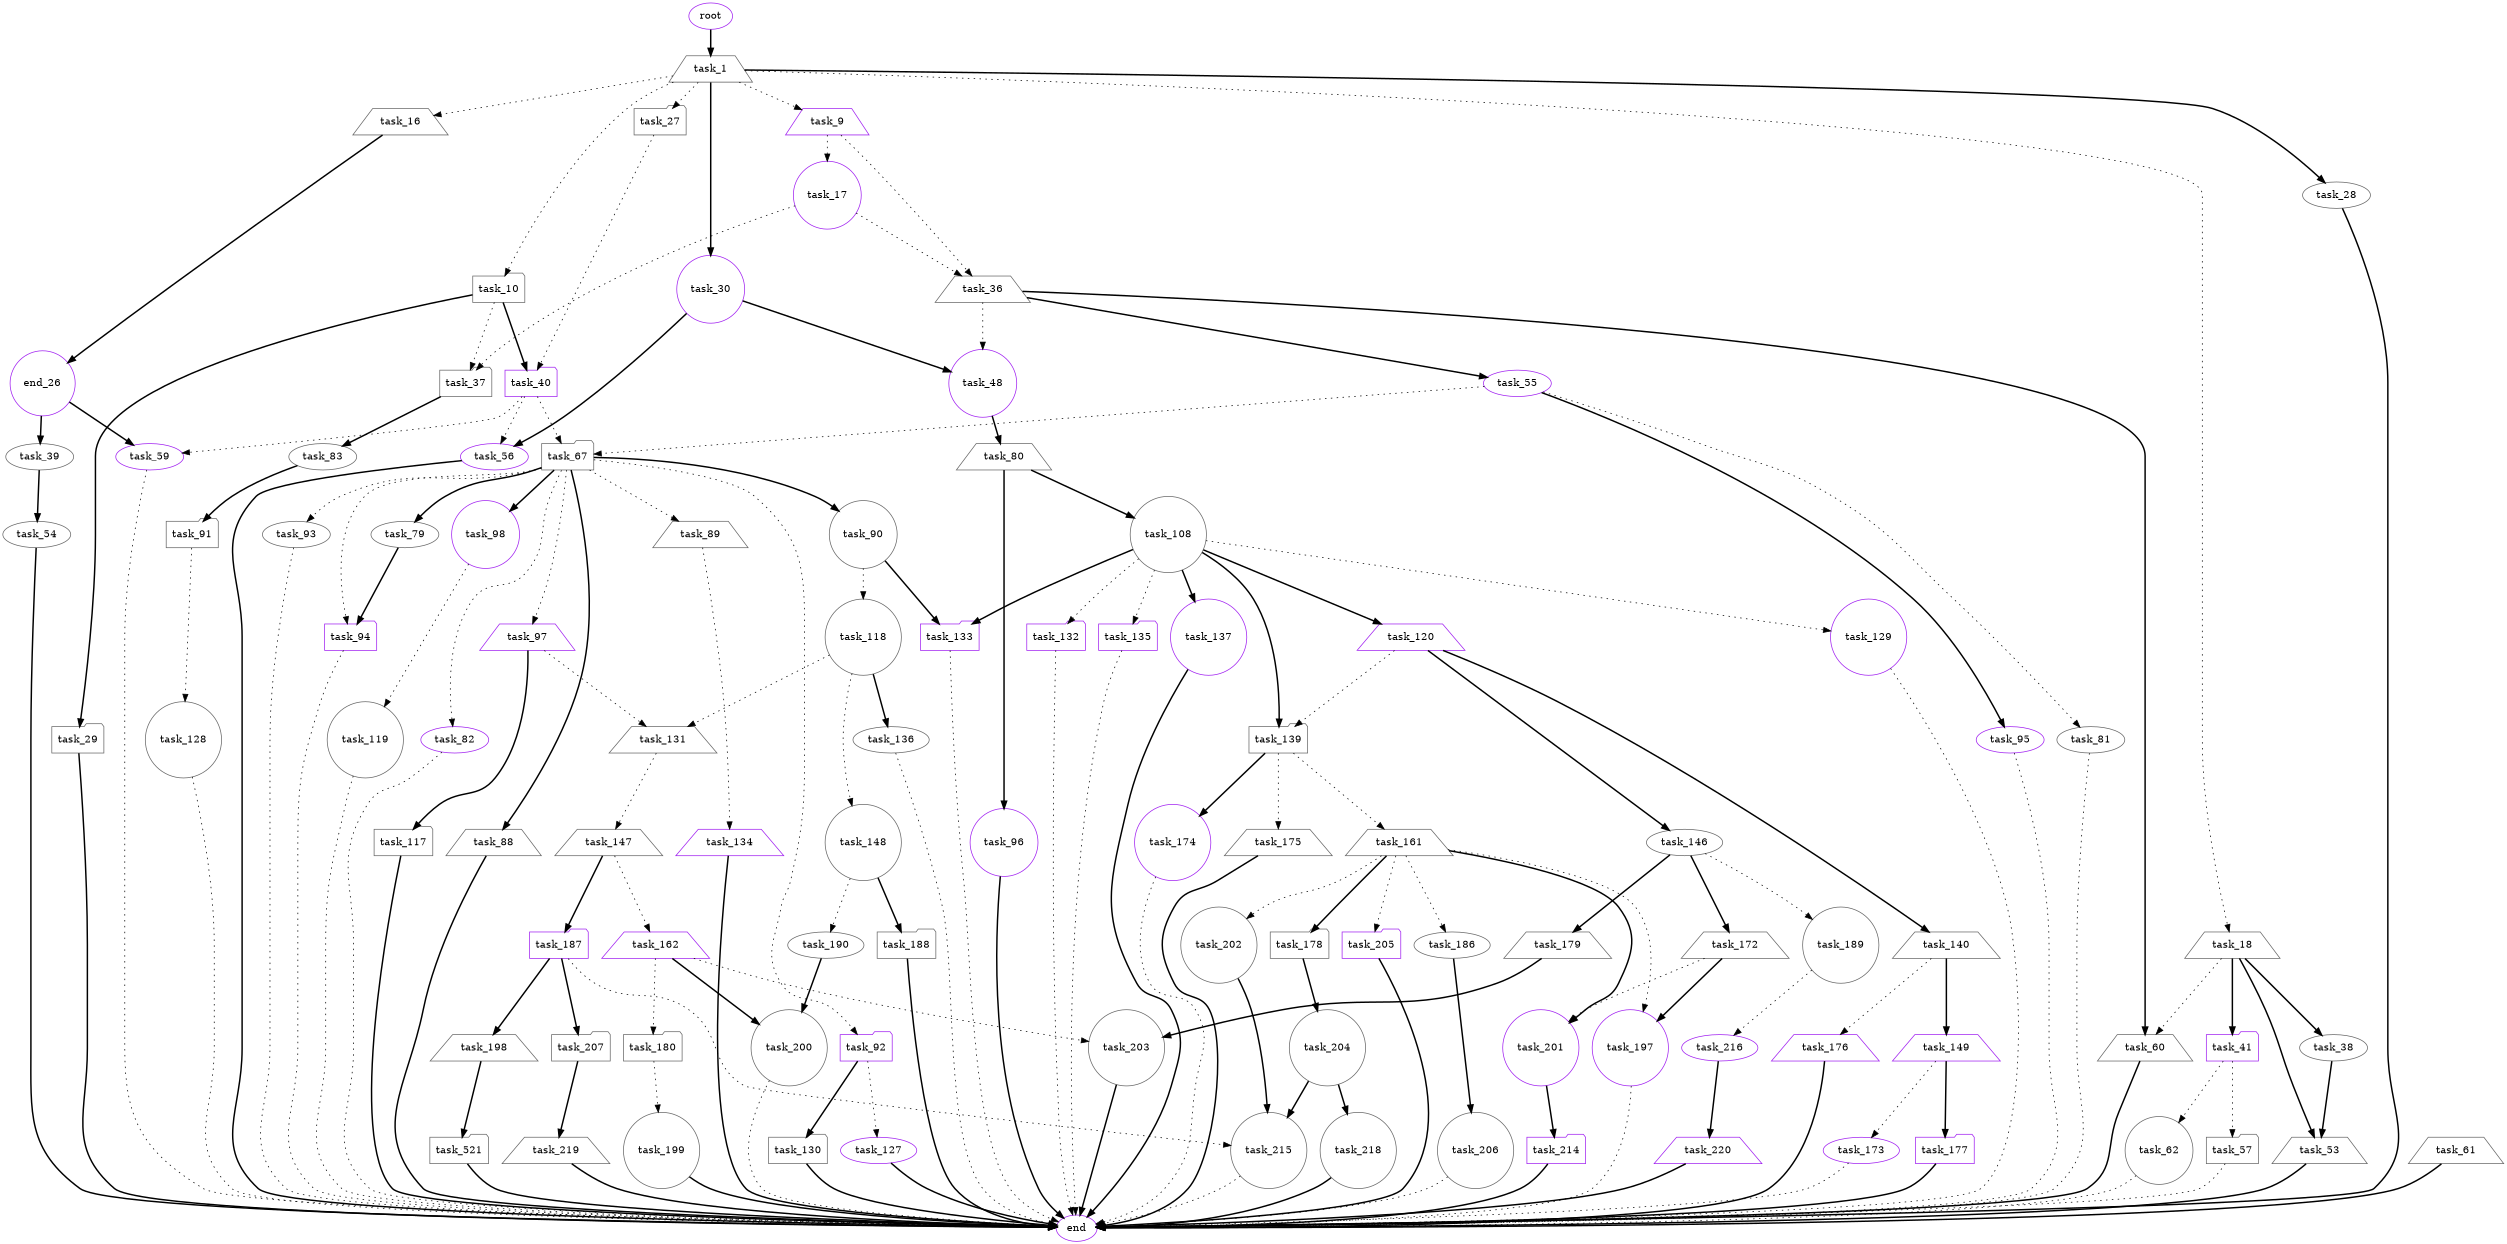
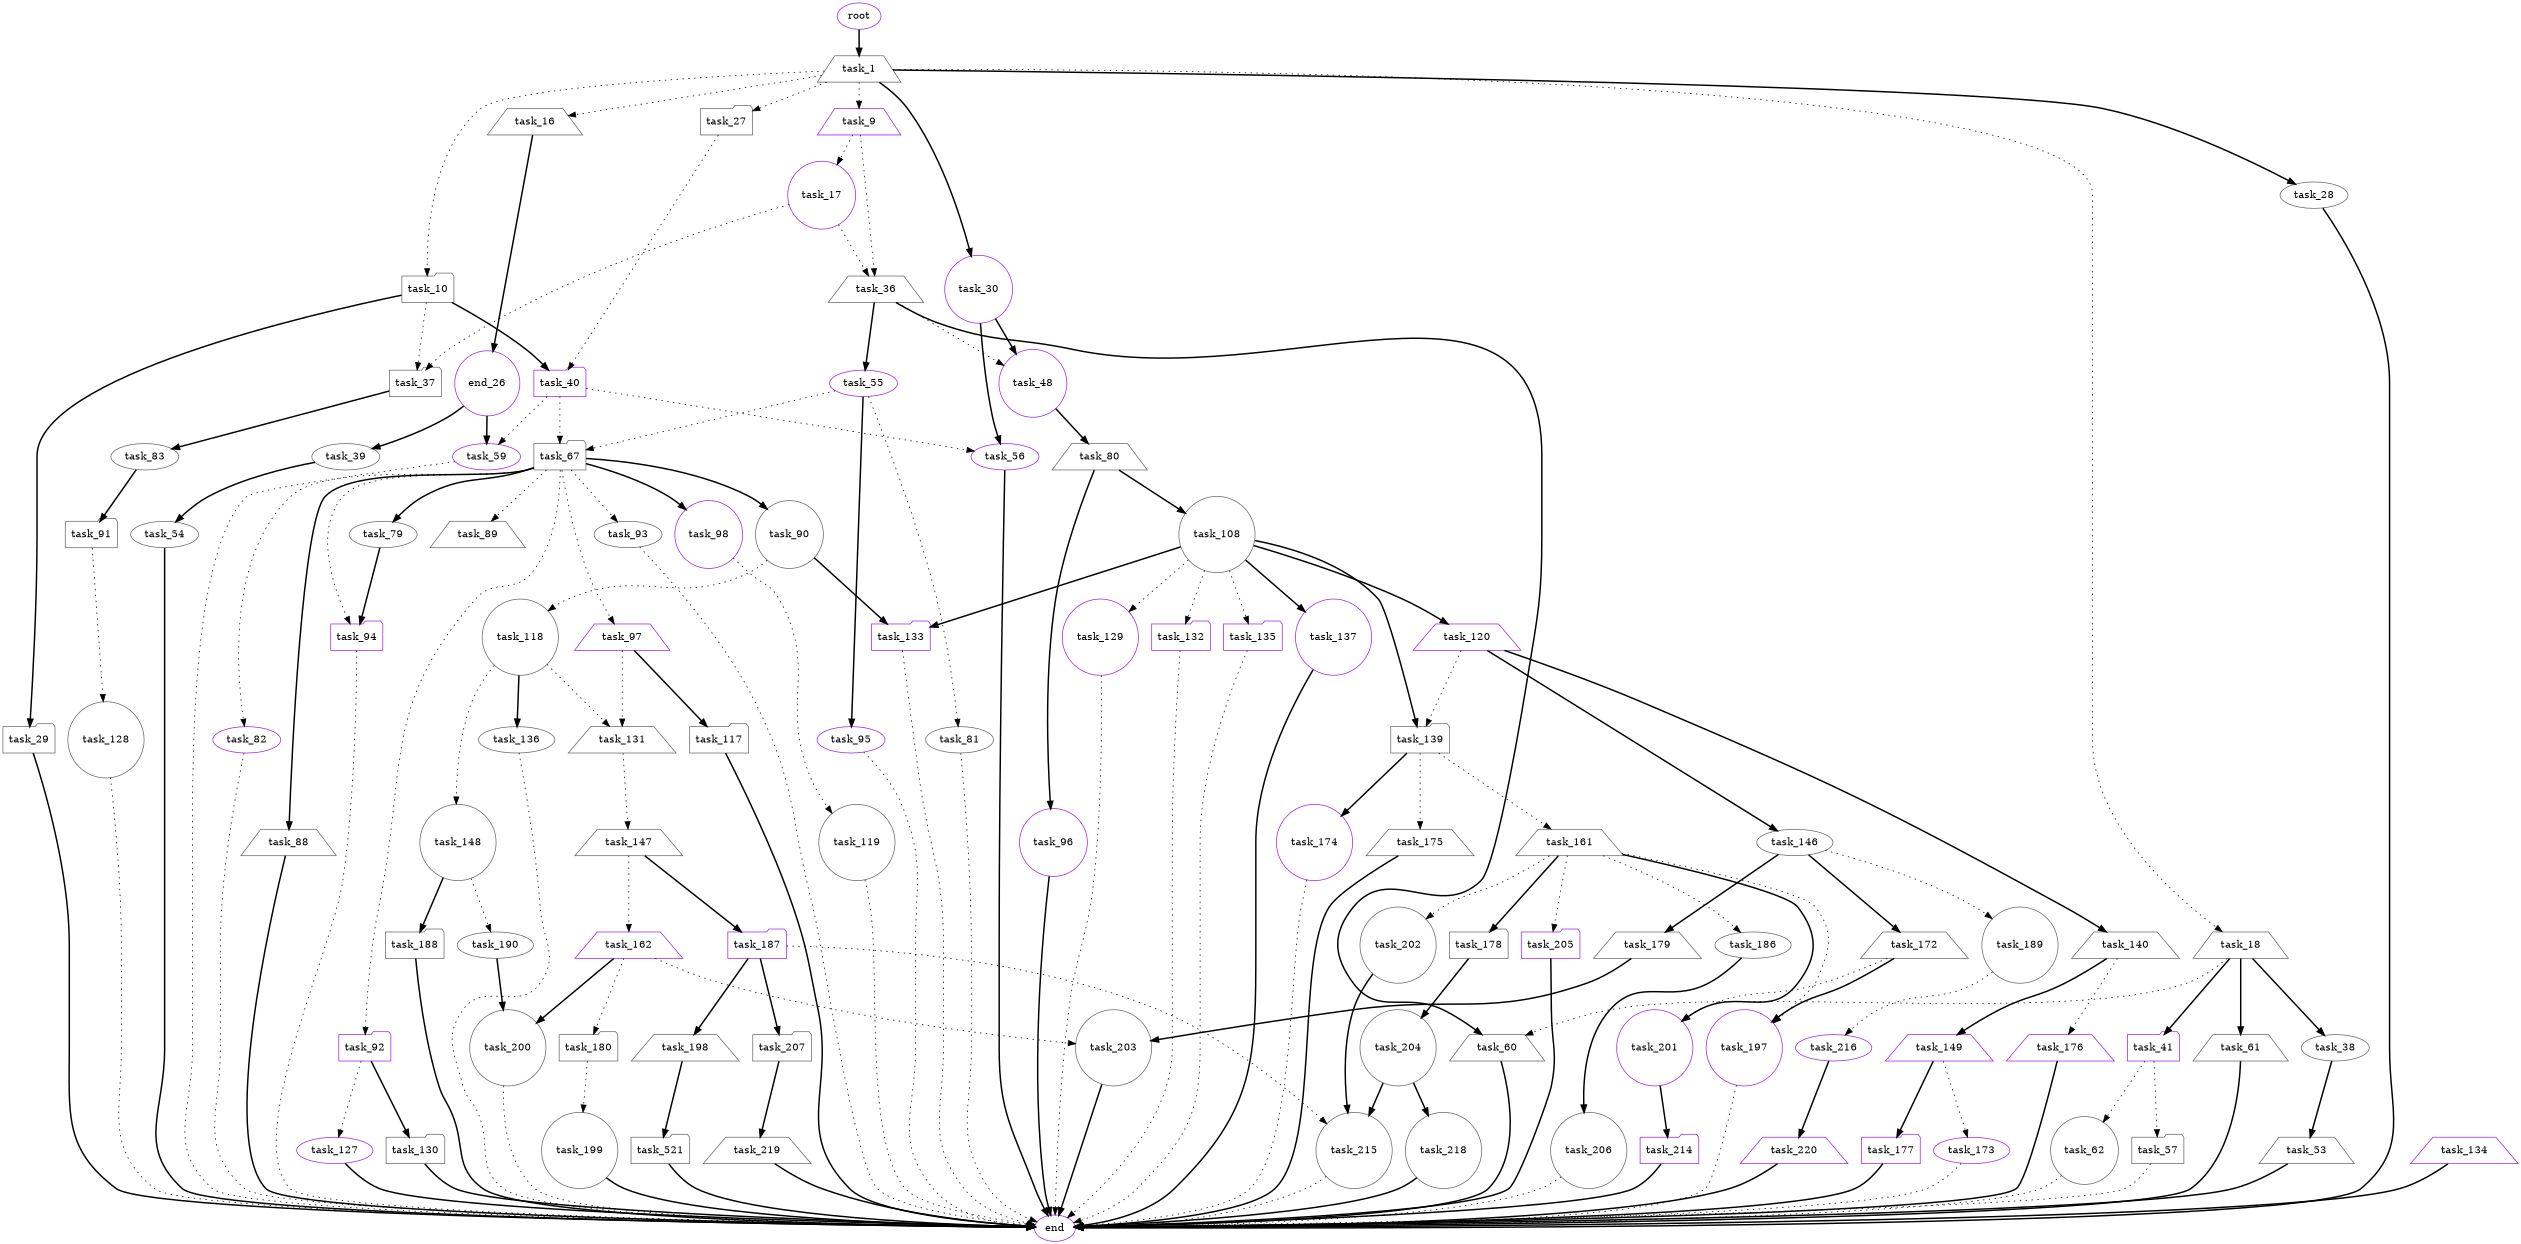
  digraph {
    node [color=gray40 shape=trapezium]
    edge [style=bold]
    root [color=purple shape=ellipse]
    task_1
    task_9 [color=purple]
    task_10 [shape=folder]
    task_16
    task_18
    task_27 [shape=folder]
    task_28 [shape=ellipse]
    task_30 [color=purple shape=circle]
    task_17 [color=purple shape=circle]
    task_36
    task_29 [shape=folder]
    task_37 [shape=folder]
    task_40 [color=purple shape=folder]
    n15 [color=purple label=end_26 shape=circle]
    task_38 [shape=ellipse]
    task_41 [color=purple shape=folder]
    task_60
    task_61
    end [color=purple shape=ellipse]
    task_56 [color=purple shape=ellipse]
    n22 [color=purple label=task_48 shape=circle]
    task_55 [color=purple shape=ellipse]
    task_83 [shape=ellipse]
    task_59 [color=purple shape=ellipse]
    task_67 [shape=folder]
    task_39 [shape=ellipse]
    task_53
    task_57 [shape=folder]
    task_62 [shape=circle]
    task_54 [shape=ellipse]
    task_80
    task_81 [shape=ellipse]
    task_95 [color=purple shape=ellipse]
    task_91 [shape=folder]
    task_79 [shape=ellipse]
    task_82 [color=purple shape=ellipse]
    task_88
    task_89
    task_90 [shape=circle]
    task_92 [color=purple shape=folder]
    task_93 [shape=ellipse]
    task_94 [color=purple shape=folder]
    task_97 [color=purple]
    task_98 [color=purple shape=circle]
    task_96 [color=purple shape=circle]
    task_108 [shape=circle]
    task_134 [color=purple]
    task_118 [shape=circle]
    task_133 [color=purple shape=folder]
    task_127 [color=purple shape=ellipse]
    task_130 [shape=folder]
    task_117 [shape=folder]
    task_131
    task_119 [shape=circle]
    task_120 [color=purple]
    task_129 [color=purple shape=circle]
    task_132 [color=purple shape=folder]
    task_135 [color=purple shape=folder]
    task_137 [color=purple shape=circle]
    task_139 [shape=folder]
    task_128 [shape=circle]
    task_136 [shape=ellipse]
    task_148 [shape=circle]
    task_147
    task_140
    task_146 [shape=ellipse]
    task_161
    task_174 [color=purple shape=circle]
    task_175
    task_188 [shape=folder]
    task_190 [shape=ellipse]
    task_149 [color=purple]
    task_176 [color=purple]
    task_172
    task_179
    task_189 [shape=circle]
    task_162 [color=purple]
    task_187 [color=purple shape=folder]
    task_178 [shape=folder]
    task_186 [shape=ellipse]
    task_197 [color=purple shape=circle]
    task_201 [color=purple shape=circle]
    task_202 [shape=circle]
    task_205 [color=purple shape=folder]
    task_173 [color=purple shape=ellipse]
    task_177 [color=purple shape=folder]
    task_203 [shape=circle]
    task_216 [color=purple shape=ellipse]
    task_180 [shape=folder]
    task_200 [shape=circle]
    task_198
    task_207 [shape=folder]
    task_215 [shape=circle]
    task_204 [shape=circle]
    task_206 [shape=circle]
    task_214 [color=purple shape=folder]
    task_199 [shape=circle]
    task_218 [shape=circle]
    n100 [label=task_521 shape=folder]
    task_219
    task_220 [color=purple]
    root -> task_1
    task_1 -> task_9 [style=dotted]
    task_1 -> task_10 [style=dotted]
    task_1 -> task_16 [style=dotted]
    task_1 -> task_18 [style=dotted]
    task_1 -> task_27 [style=dotted]
    task_1 -> task_28
    task_1 -> task_30
    task_9 -> task_17 [style=dotted]
    task_9 -> task_36 [style=dotted]
    task_10 -> task_29
    task_10 -> task_37 [style=dotted]
    task_10 -> task_40
    task_16 -> n15
    task_18 -> task_38
    task_18 -> task_41
    task_18 -> task_60 [style=dotted]
-   task_18 -> task_53
+   task_18 -> task_61
    task_27 -> task_40 [style=dotted]
    task_28 -> end
    task_30 -> task_56
    task_30 -> n22
    task_17 -> task_36 [style=dotted]
    task_17 -> task_37 [style=dotted]
    task_36 -> task_60
    task_36 -> n22 [style=dotted]
    task_36 -> task_55
    task_29 -> end
    task_37 -> task_83
    task_40 -> task_56 [style=dotted]
    task_40 -> task_59 [style=dotted]
    task_40 -> task_67 [style=dotted]
    n15 -> task_59
    n15 -> task_39
    task_38 -> task_53
    task_41 -> task_57 [style=dotted]
    task_41 -> task_62 [style=dotted]
    task_60 -> end
    task_61 -> end
    task_56 -> end
    n22 -> task_80
    task_55 -> task_67 [style=dotted]
    task_55 -> task_81 [style=dotted]
    task_55 -> task_95
    task_83 -> task_91
    task_59 -> end [style=dotted]
    task_67 -> task_79
    task_67 -> task_82 [style=dotted]
    task_67 -> task_88
    task_67 -> task_89 [style=dotted]
    task_67 -> task_90
    task_67 -> task_92 [style=dotted]
    task_67 -> task_93 [style=dotted]
    task_67 -> task_94 [style=dotted]
    task_67 -> task_97 [style=dotted]
    task_67 -> task_98
    task_39 -> task_54
    task_53 -> end
    task_57 -> end [style=dotted]
    task_62 -> end [style=dotted]
    task_54 -> end
    task_80 -> task_96
    task_80 -> task_108
    task_81 -> end [style=dotted]
    task_95 -> end [style=dotted]
    task_91 -> task_128 [style=dotted]
    task_79 -> task_94
    task_82 -> end [style=dotted]
    task_88 -> end
-   task_89 -> task_134 [style=dotted]
    task_90 -> task_118 [style=dotted]
    task_90 -> task_133
    task_92 -> task_127 [style=dotted]
    task_92 -> task_130
    task_93 -> end [style=dotted]
    task_94 -> end [style=dotted]
    task_97 -> task_117
    task_97 -> task_131 [style=dotted]
    task_98 -> task_119 [style=dotted]
    task_96 -> end
    task_108 -> task_133
    task_108 -> task_120
    task_108 -> task_129 [style=dotted]
    task_108 -> task_132 [style=dotted]
    task_108 -> task_135 [style=dotted]
    task_108 -> task_137
    task_108 -> task_139
    task_134 -> end
    task_118 -> task_131 [style=dotted]
    task_118 -> task_136
    task_118 -> task_148 [style=dotted]
    task_133 -> end [style=dotted]
    task_127 -> end
    task_130 -> end
    task_117 -> end
    task_131 -> task_147 [style=dotted]
    task_119 -> end [style=dotted]
    task_120 -> task_139 [style=dotted]
    task_120 -> task_140
    task_120 -> task_146
    task_129 -> end [style=dotted]
    task_132 -> end [style=dotted]
    task_135 -> end [style=dotted]
    task_137 -> end
    task_139 -> task_161 [style=dotted]
    task_139 -> task_174
    task_139 -> task_175 [style=dotted]
    task_128 -> end [style=dotted]
    task_136 -> end [style=dotted]
    task_148 -> task_188
    task_148 -> task_190 [style=dotted]
    task_147 -> task_162 [style=dotted]
    task_147 -> task_187
    task_140 -> task_149
    task_140 -> task_176 [style=dotted]
    task_146 -> task_172
    task_146 -> task_179
    task_146 -> task_189 [style=dotted]
    task_161 -> task_178
    task_161 -> task_186 [style=dotted]
    task_161 -> task_197 [style=dotted]
    task_161 -> task_201
    task_161 -> task_202 [style=dotted]
    task_161 -> task_205 [style=dotted]
    task_174 -> end [style=dotted]
    task_175 -> end
    task_188 -> end
    task_190 -> task_200
    task_149 -> task_173 [style=dotted]
    task_149 -> task_177
    task_176 -> end
    task_172 -> task_197
    task_172 -> task_201 [style=dotted]
    task_179 -> task_203
    task_189 -> task_216 [style=dotted]
    task_162 -> task_203 [style=dotted]
    task_162 -> task_180 [style=dotted]
    task_162 -> task_200
    task_187 -> task_198
    task_187 -> task_207
    task_187 -> task_215 [style=dotted]
    task_178 -> task_204
    task_186 -> task_206
    task_197 -> end [style=dotted]
    task_201 -> task_214
    task_202 -> task_215
    task_205 -> end
    task_173 -> end [style=dotted]
    task_177 -> end
    task_203 -> end
    task_216 -> task_220
    task_180 -> task_199 [style=dotted]
    task_200 -> end [style=dotted]
    task_198 -> n100
    task_207 -> task_219
    task_215 -> end [style=dotted]
    task_204 -> task_215
    task_204 -> task_218
    task_206 -> end [style=dotted]
    task_214 -> end
    task_199 -> end
    task_218 -> end
    n100 -> end
    task_219 -> end
    task_220 -> end
  }
